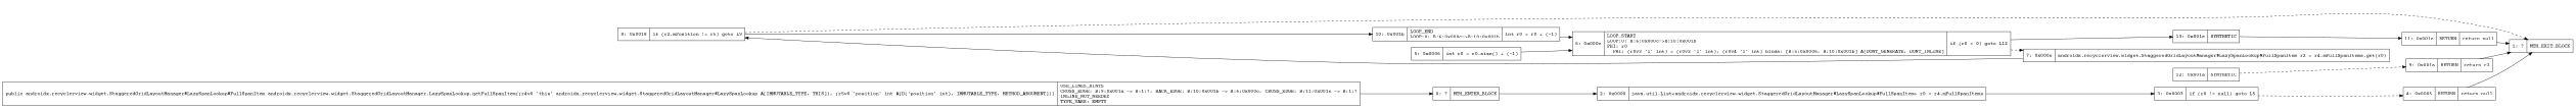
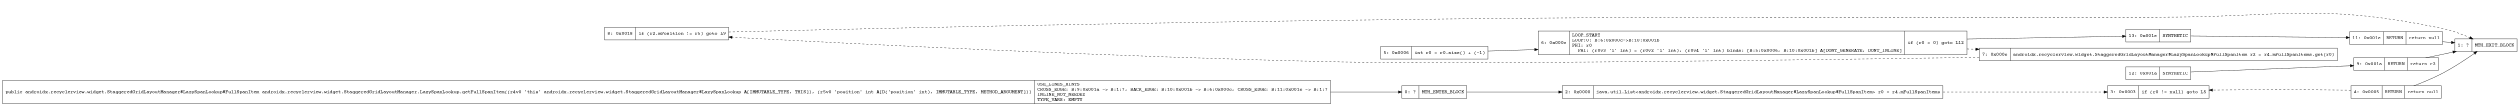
  digraph {
    fontname="Courier Prime"
    rankdir=LR
    node [fontname="Courier Prime" shape=record]
    edge [fontname="Courier Prime"]
    n1 [label="{0\:\ ?|MTH_ENTER_BLOCK\l}"]
    n2 [label="{2\:\ 0x0000|java.util.List\<androidx.recyclerview.widget.StaggeredGridLayoutManager$LazySpanLookup$FullSpanItem\> r0 = r4.mFullSpanItems\l}"]
    n3 [label="{3\:\ 0x0003|if (r0 != null) goto L5\l}"]
    n4 [label="{4\:\ 0x0005|RETURN\l|return null\l}"]
    n5 [label="{1\:\ ?|MTH_EXIT_BLOCK\l}"]
    n6 [label="{5\:\ 0x0006|int r0 = r0.size() + (\-1)\l}"]
    n7 [label="{6\:\ 0x000c|LOOP_START\lLOOP:0: B:6:0x000c\-\>B:10:0x001b\lPHI: r0 \l  PHI: (r0v3 'i' int) = (r0v2 'i' int), (r0v4 'i' int) binds: [B:5:0x0006, B:10:0x001b] A[DONT_GENERATE, DONT_INLINE]\l|if (r0 \< 0) goto L12\l}"]
    n8 [label="{7\:\ 0x000e|androidx.recyclerview.widget.StaggeredGridLayoutManager$LazySpanLookup$FullSpanItem r2 = r4.mFullSpanItems.get(r0)\l}"]
    n9 [label="{13\:\ 0x001e|SYNTHETIC\l}"]
    n10 [label="{8\:\ 0x0018|if (r2.mPosition != r5) goto L9\l}"]
    n11 [label="{11\:\ 0x001e|RETURN\l|return null\l}"]
-   n12 [label="{10\:\ 0x001b|LOOP_END\lLOOP:0: B:6:0x000c\-\>B:10:0x001b\l|int r0 = r0 + (\-1)\l}"]
    n13 [label="{12\:\ 0x001a|SYNTHETIC\l}"]
    n14 [label="{9\:\ 0x001a|RETURN\l|return r2\l}"]
    n15 [label="{public androidx.recyclerview.widget.StaggeredGridLayoutManager$LazySpanLookup$FullSpanItem androidx.recyclerview.widget.StaggeredGridLayoutManager.LazySpanLookup.getFullSpanItem((r4v0 'this' androidx.recyclerview.widget.StaggeredGridLayoutManager$LazySpanLookup A[IMMUTABLE_TYPE, THIS]), (r5v0 'position' int A[D('position' int), IMMUTABLE_TYPE, METHOD_ARGUMENT]))  | USE_LINES_HINTS\lCROSS_EDGE: B:9:0x001a \-\> B:1:?, BACK_EDGE: B:10:0x001b \-\> B:6:0x000c, CROSS_EDGE: B:11:0x001e \-\> B:1:?\lINLINE_NOT_NEEDED\lTYPE_VARS: EMPTY\l}"]
    n1 -> n2
-   n2 -> n3
-   n3 -> n4 [style=dashed]
+   n2 -> n3 [style=dashed]
+   n4 -> n3 [style=dashed]
    n4 -> n5
    n6 -> n7
    n7 -> n8 [style=dashed]
    n7 -> n9
-   n8 -> n10
+   n8 -> n10 [style=dashed]
    n9 -> n11
    n10 -> n5 [style=dashed]
-   n10 -> n12
    n11 -> n5
-   n12 -> n7
-   n13 -> n14 [style=dashed]
+   n13 -> n14
    n14 -> n5
    n15 -> n1
  }
